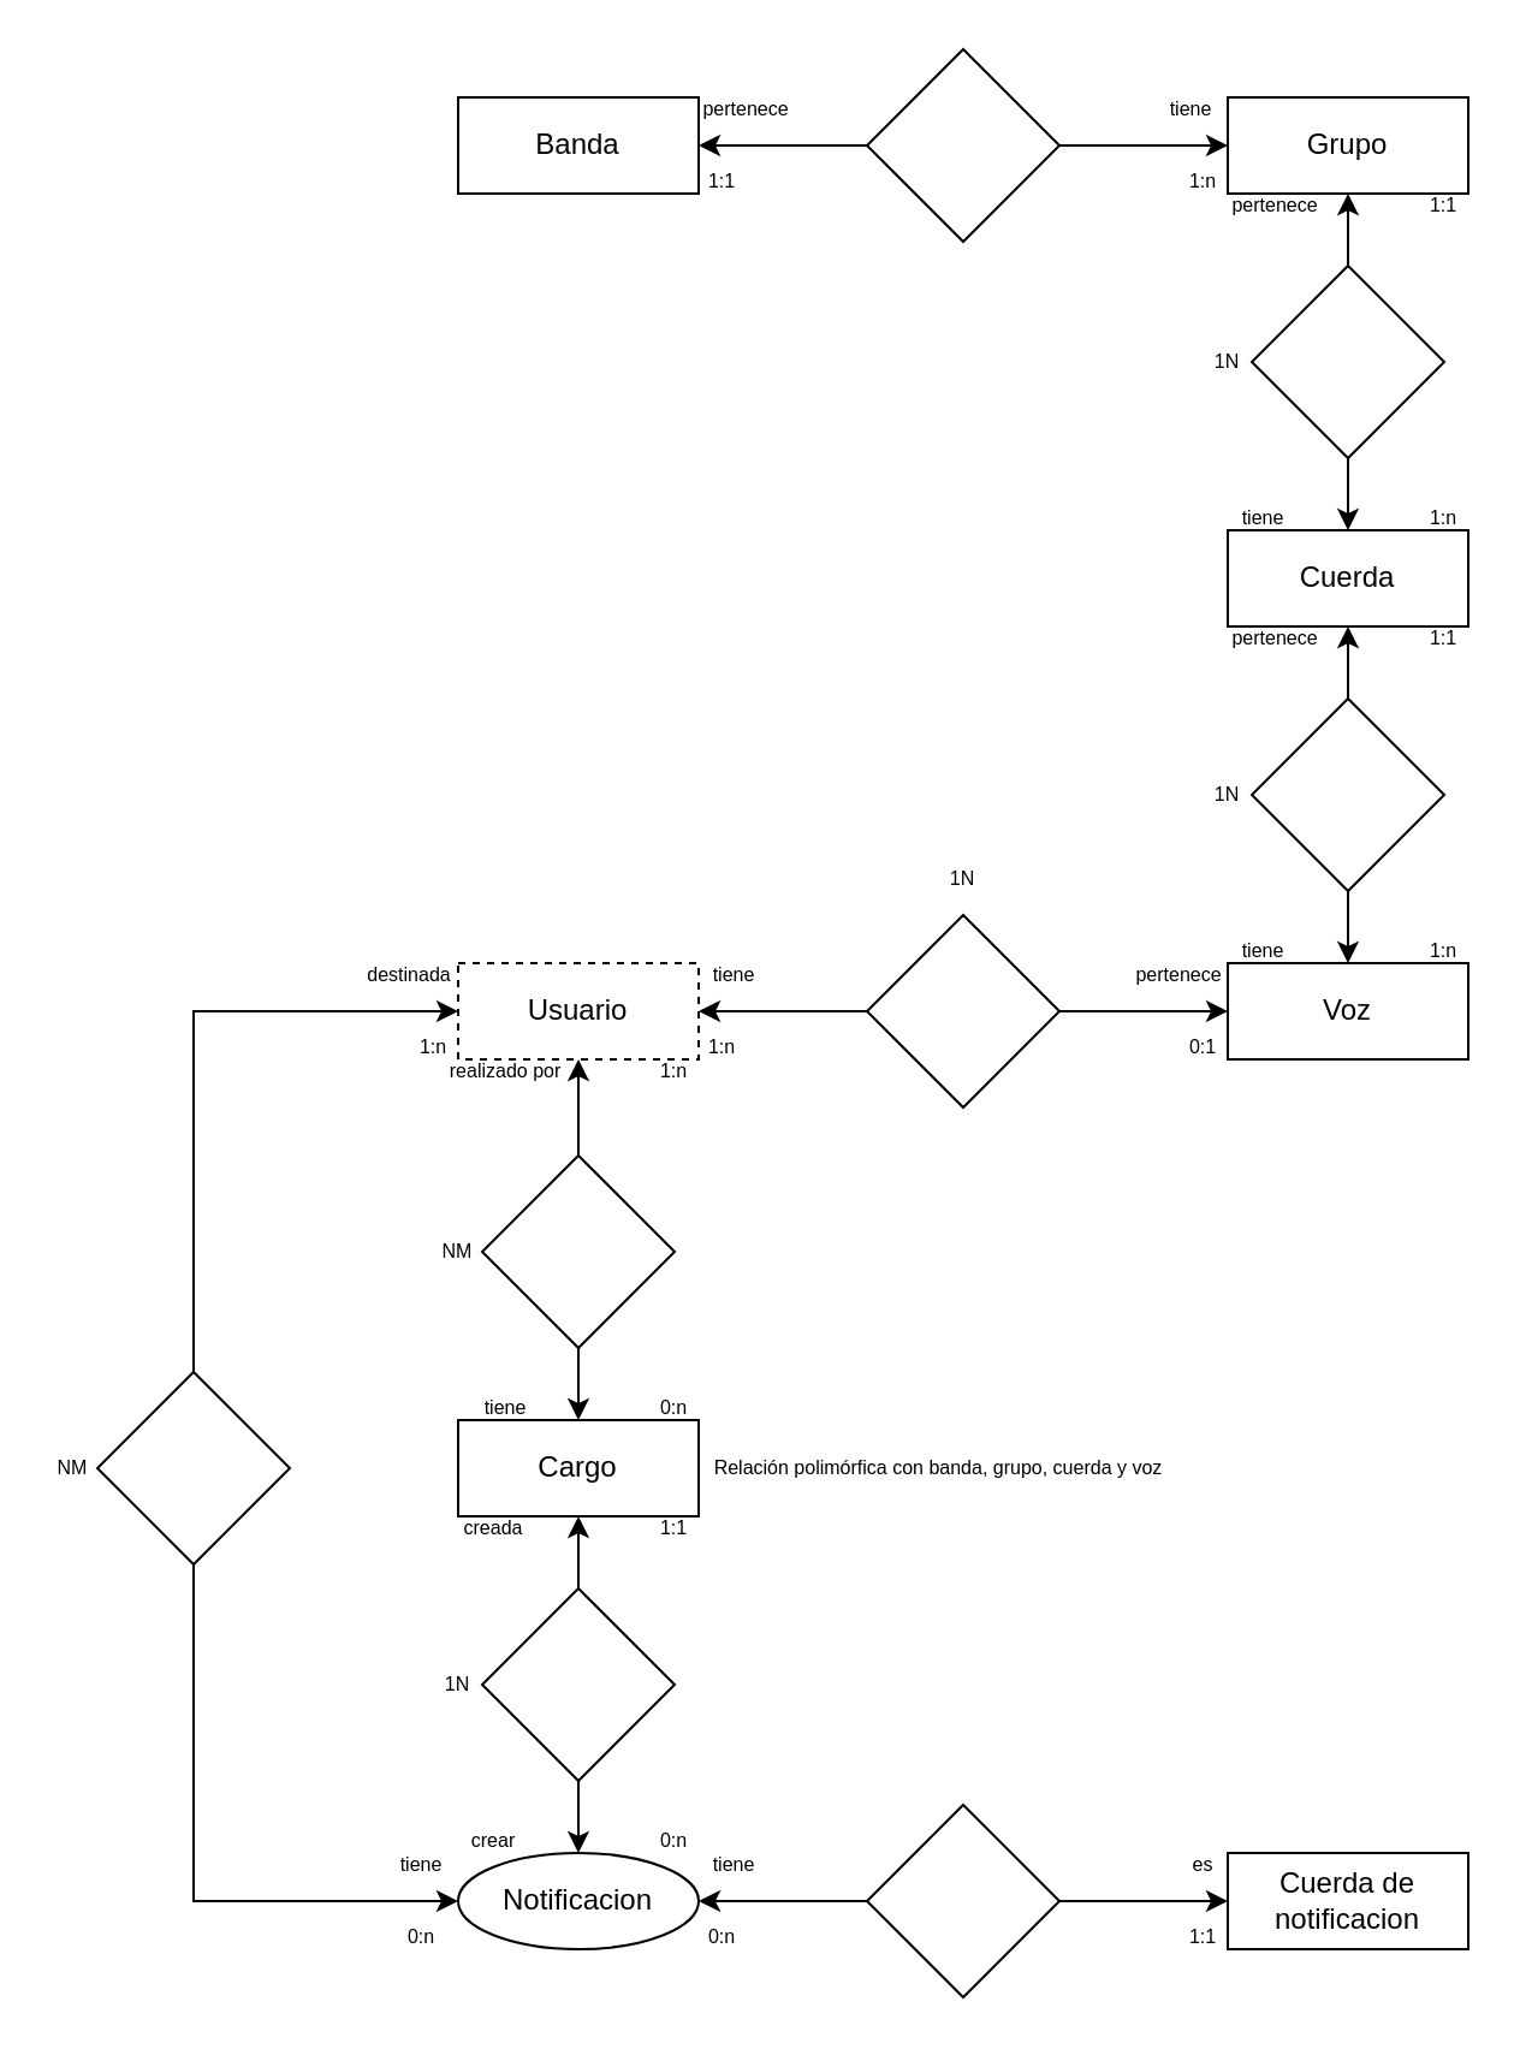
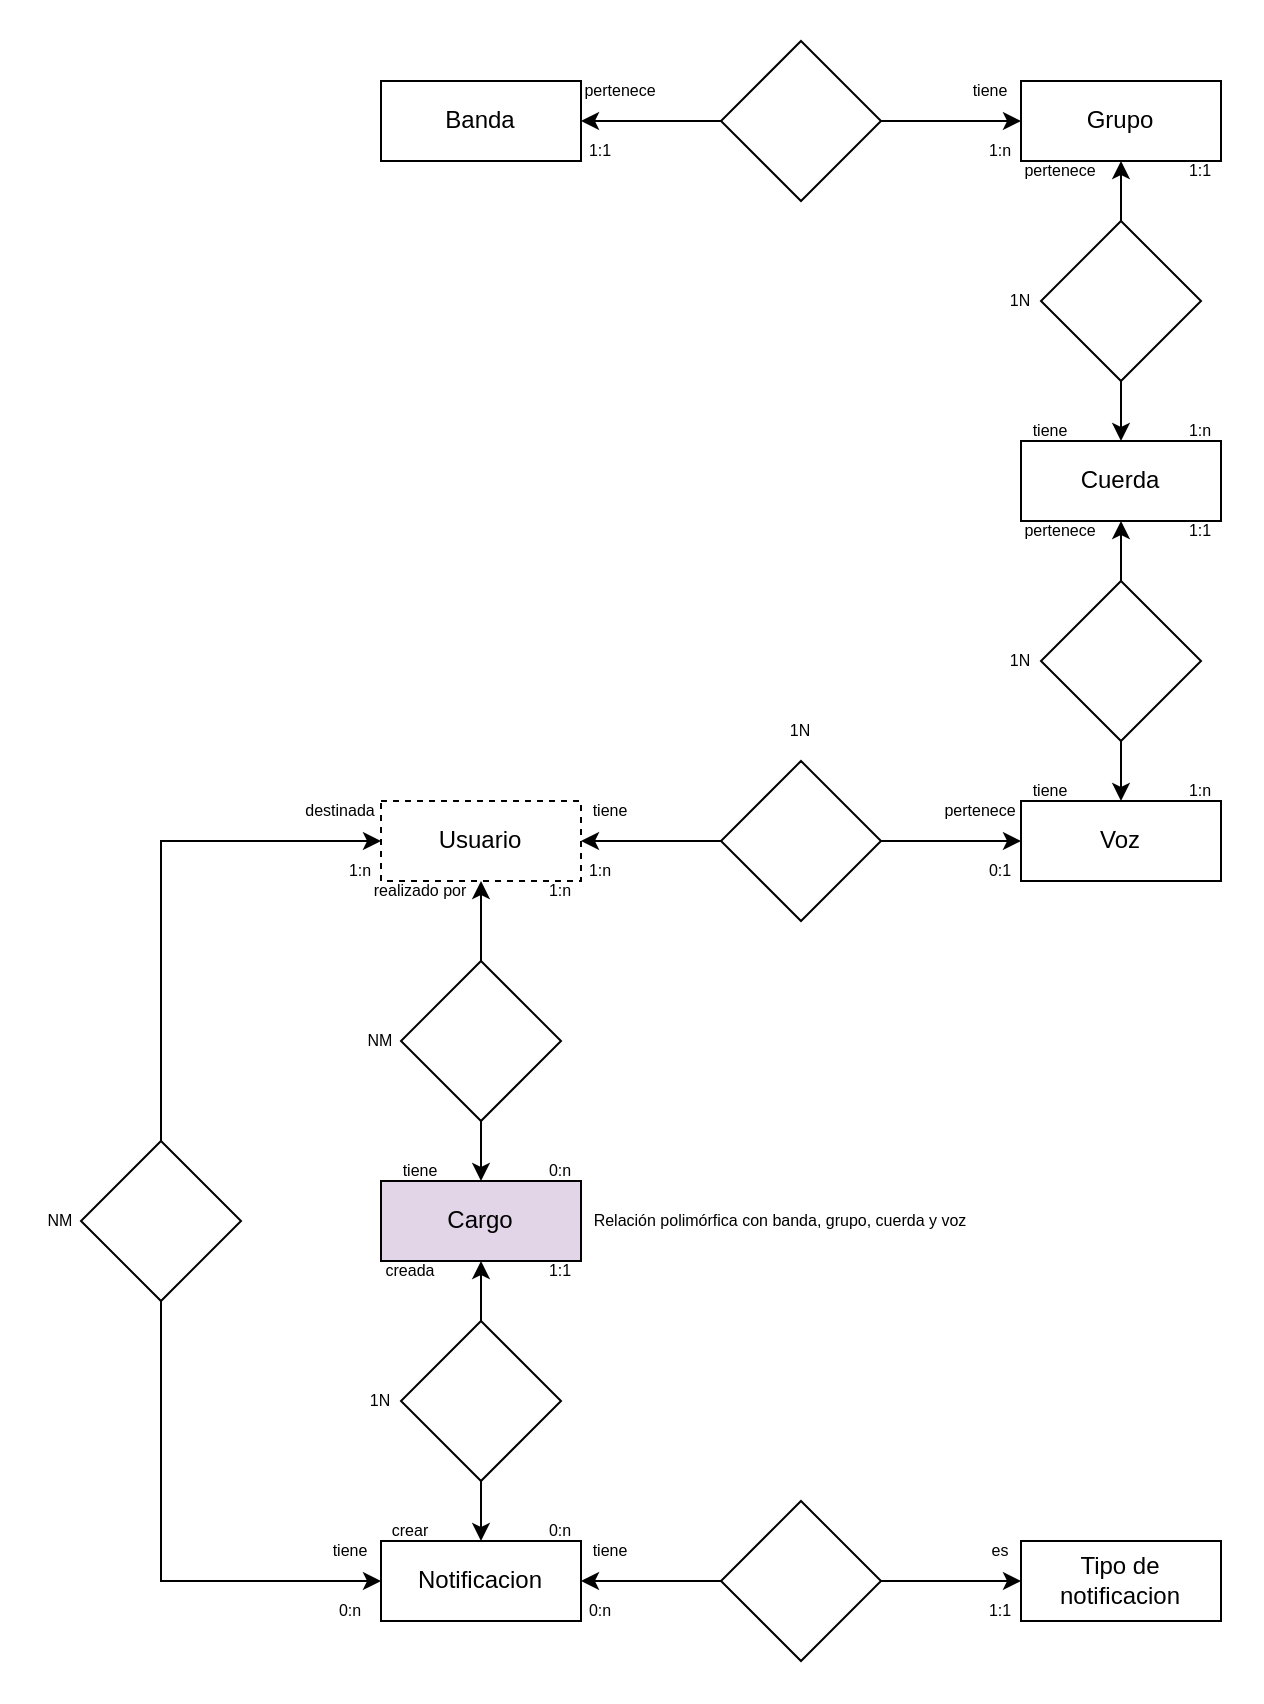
  <mxCell id="0" />
  <mxCell id="1" parent="0" />
  <mxCell id="2" value="Usuario" style="whiteSpace=wrap;html=1;align=center;dashed=1;" vertex="1" parent="1"><mxGeometry x="190" y="400" width="100" height="40" as="geometry" /></mxCell>
  <mxCell id="3" value="Voz" style="whiteSpace=wrap;html=1;align=center;" vertex="1" parent="1"><mxGeometry x="510" y="400" width="100" height="40" as="geometry" /></mxCell>
  <mxCell id="4" style="edgeStyle=orthogonalEdgeStyle;rounded=0;orthogonalLoop=1;jettySize=auto;html=1;exitX=0;exitY=0.5;exitDx=0;exitDy=0;entryX=1;entryY=0.5;entryDx=0;entryDy=0;" edge="1" parent="1" source="6" target="2"><mxGeometry relative="1" as="geometry" /></mxCell>
  <mxCell id="5" style="edgeStyle=orthogonalEdgeStyle;rounded=0;orthogonalLoop=1;jettySize=auto;html=1;exitX=1;exitY=0.5;exitDx=0;exitDy=0;entryX=0;entryY=0.5;entryDx=0;entryDy=0;" edge="1" parent="1" source="6" target="3"><mxGeometry relative="1" as="geometry" /></mxCell>
  <mxCell id="6" value="" style="shape=rhombus;perimeter=rhombusPerimeter;whiteSpace=wrap;html=1;align=center;" vertex="1" parent="1"><mxGeometry x="360" y="380" width="80" height="80" as="geometry" /></mxCell>
- <mxCell id="7" value="Cargo" style="whiteSpace=wrap;html=1;align=center;" vertex="1" parent="1"><mxGeometry x="190" y="590" width="100" height="40" as="geometry" /></mxCell>
+ <mxCell id="7" value="Cargo" style="whiteSpace=wrap;html=1;align=center;fillColor=#e1d5e7;" vertex="1" parent="1"><mxGeometry x="190" y="590" width="100" height="40" as="geometry" /></mxCell>
  <mxCell id="8" value="Cuerda" style="whiteSpace=wrap;html=1;align=center;" vertex="1" parent="1"><mxGeometry x="510" y="220" width="100" height="40" as="geometry" /></mxCell>
  <mxCell id="9" value="Grupo" style="whiteSpace=wrap;html=1;align=center;" vertex="1" parent="1"><mxGeometry x="510" y="40" width="100" height="40" as="geometry" /></mxCell>
  <mxCell id="10" style="edgeStyle=orthogonalEdgeStyle;rounded=0;orthogonalLoop=1;jettySize=auto;html=1;exitX=0.5;exitY=1;exitDx=0;exitDy=0;entryX=0.5;entryY=0;entryDx=0;entryDy=0;" edge="1" parent="1" source="12" target="3"><mxGeometry relative="1" as="geometry" /></mxCell>
  <mxCell id="11" style="edgeStyle=orthogonalEdgeStyle;rounded=0;orthogonalLoop=1;jettySize=auto;html=1;exitX=0.5;exitY=0;exitDx=0;exitDy=0;entryX=0.5;entryY=1;entryDx=0;entryDy=0;" edge="1" parent="1" source="12" target="8"><mxGeometry relative="1" as="geometry" /></mxCell>
  <mxCell id="12" value="" style="shape=rhombus;perimeter=rhombusPerimeter;whiteSpace=wrap;html=1;align=center;" vertex="1" parent="1"><mxGeometry x="520" y="290" width="80" height="80" as="geometry" /></mxCell>
  <mxCell id="13" style="edgeStyle=orthogonalEdgeStyle;rounded=0;orthogonalLoop=1;jettySize=auto;html=1;exitX=0.5;exitY=1;exitDx=0;exitDy=0;entryX=0.5;entryY=0;entryDx=0;entryDy=0;" edge="1" parent="1" source="15" target="8"><mxGeometry relative="1" as="geometry" /></mxCell>
  <mxCell id="14" style="edgeStyle=orthogonalEdgeStyle;rounded=0;orthogonalLoop=1;jettySize=auto;html=1;exitX=0.5;exitY=0;exitDx=0;exitDy=0;entryX=0.5;entryY=1;entryDx=0;entryDy=0;" edge="1" parent="1" source="15" target="9"><mxGeometry relative="1" as="geometry" /></mxCell>
  <mxCell id="15" value="" style="shape=rhombus;perimeter=rhombusPerimeter;whiteSpace=wrap;html=1;align=center;" vertex="1" parent="1"><mxGeometry x="520" y="110" width="80" height="80" as="geometry" /></mxCell>
  <mxCell id="16" value="pertenece" style="text;html=1;strokeColor=none;fillColor=none;align=center;verticalAlign=middle;whiteSpace=wrap;rounded=0;fontSize=8;" vertex="1" parent="1"><mxGeometry x="470" y="400" width="40" height="10" as="geometry" /></mxCell>
  <mxCell id="17" value="pertenece" style="text;html=1;strokeColor=none;fillColor=none;align=center;verticalAlign=middle;whiteSpace=wrap;rounded=0;fontSize=8;" vertex="1" parent="1"><mxGeometry x="510" y="260" width="40" height="10" as="geometry" /></mxCell>
  <mxCell id="18" value="pertenece" style="text;html=1;strokeColor=none;fillColor=none;align=center;verticalAlign=middle;whiteSpace=wrap;rounded=0;fontSize=8;" vertex="1" parent="1"><mxGeometry x="510" y="80" width="40" height="10" as="geometry" /></mxCell>
  <mxCell id="19" value="0:1" style="text;html=1;strokeColor=none;fillColor=none;align=center;verticalAlign=middle;whiteSpace=wrap;rounded=0;fontSize=8;" vertex="1" parent="1"><mxGeometry x="490" y="430" width="20" height="10" as="geometry" /></mxCell>
  <mxCell id="20" value="1:1" style="text;html=1;strokeColor=none;fillColor=none;align=center;verticalAlign=middle;whiteSpace=wrap;rounded=0;fontSize=8;" vertex="1" parent="1"><mxGeometry x="590" y="260" width="20" height="10" as="geometry" /></mxCell>
  <mxCell id="21" value="1:1" style="text;html=1;strokeColor=none;fillColor=none;align=center;verticalAlign=middle;whiteSpace=wrap;rounded=0;fontSize=8;" vertex="1" parent="1"><mxGeometry x="590" y="80" width="20" height="10" as="geometry" /></mxCell>
  <mxCell id="22" value="1:n" style="text;html=1;strokeColor=none;fillColor=none;align=center;verticalAlign=middle;whiteSpace=wrap;rounded=0;fontSize=8;" vertex="1" parent="1"><mxGeometry x="590" y="210" width="20" height="10" as="geometry" /></mxCell>
  <mxCell id="23" value="1:n" style="text;html=1;strokeColor=none;fillColor=none;align=center;verticalAlign=middle;whiteSpace=wrap;rounded=0;fontSize=8;" vertex="1" parent="1"><mxGeometry x="590" y="390" width="20" height="10" as="geometry" /></mxCell>
  <mxCell id="24" value="tiene" style="text;html=1;strokeColor=none;fillColor=none;align=center;verticalAlign=middle;whiteSpace=wrap;rounded=0;fontSize=8;" vertex="1" parent="1"><mxGeometry x="510" y="210" width="30" height="10" as="geometry" /></mxCell>
  <mxCell id="25" value="tiene" style="text;html=1;strokeColor=none;fillColor=none;align=center;verticalAlign=middle;whiteSpace=wrap;rounded=0;fontSize=8;" vertex="1" parent="1"><mxGeometry x="510" y="390" width="30" height="10" as="geometry" /></mxCell>
  <mxCell id="26" value="tiene" style="text;html=1;strokeColor=none;fillColor=none;align=center;verticalAlign=middle;whiteSpace=wrap;rounded=0;fontSize=8;" vertex="1" parent="1"><mxGeometry x="290" y="400" width="30" height="10" as="geometry" /></mxCell>
  <mxCell id="27" value="1:n" style="text;html=1;strokeColor=none;fillColor=none;align=center;verticalAlign=middle;whiteSpace=wrap;rounded=0;fontSize=8;" vertex="1" parent="1"><mxGeometry x="290" y="430" width="20" height="10" as="geometry" /></mxCell>
  <mxCell id="28" value="1N" style="text;html=1;strokeColor=none;fillColor=none;align=center;verticalAlign=middle;whiteSpace=wrap;rounded=0;fontSize=8;" vertex="1" parent="1"><mxGeometry x="390" y="360" width="20" height="10" as="geometry" /></mxCell>
  <mxCell id="29" value="1N" style="text;html=1;strokeColor=none;fillColor=none;align=center;verticalAlign=middle;whiteSpace=wrap;rounded=0;fontSize=8;" vertex="1" parent="1"><mxGeometry x="500" y="325" width="20" height="10" as="geometry" /></mxCell>
  <mxCell id="30" value="1N" style="text;html=1;strokeColor=none;fillColor=none;align=center;verticalAlign=middle;whiteSpace=wrap;rounded=0;fontSize=8;" vertex="1" parent="1"><mxGeometry x="500" y="145" width="20" height="10" as="geometry" /></mxCell>
  <mxCell id="31" style="edgeStyle=orthogonalEdgeStyle;rounded=0;orthogonalLoop=1;jettySize=auto;html=1;exitX=0.5;exitY=0;exitDx=0;exitDy=0;entryX=0.5;entryY=1;entryDx=0;entryDy=0;fontSize=8;" edge="1" parent="1" source="33" target="2"><mxGeometry relative="1" as="geometry" /></mxCell>
  <mxCell id="32" style="edgeStyle=orthogonalEdgeStyle;rounded=0;orthogonalLoop=1;jettySize=auto;html=1;exitX=0.5;exitY=1;exitDx=0;exitDy=0;entryX=0.5;entryY=0;entryDx=0;entryDy=0;fontSize=8;" edge="1" parent="1" source="33" target="7"><mxGeometry relative="1" as="geometry" /></mxCell>
  <mxCell id="33" value="" style="shape=rhombus;perimeter=rhombusPerimeter;whiteSpace=wrap;html=1;align=center;" vertex="1" parent="1"><mxGeometry x="200" y="480" width="80" height="80" as="geometry" /></mxCell>
  <mxCell id="34" value="tiene" style="text;html=1;strokeColor=none;fillColor=none;align=center;verticalAlign=middle;whiteSpace=wrap;rounded=0;fontSize=8;" vertex="1" parent="1"><mxGeometry x="180" y="580" width="60" height="10" as="geometry" /></mxCell>
  <mxCell id="35" value="realizado por" style="text;html=1;strokeColor=none;fillColor=none;align=center;verticalAlign=middle;whiteSpace=wrap;rounded=0;fontSize=8;" vertex="1" parent="1"><mxGeometry x="180" y="440" width="60" height="10" as="geometry" /></mxCell>
  <mxCell id="36" value="0:n" style="text;html=1;strokeColor=none;fillColor=none;align=center;verticalAlign=middle;whiteSpace=wrap;rounded=0;fontSize=8;" vertex="1" parent="1"><mxGeometry x="270" y="580" width="20" height="10" as="geometry" /></mxCell>
  <mxCell id="37" value="1:n" style="text;html=1;strokeColor=none;fillColor=none;align=center;verticalAlign=middle;whiteSpace=wrap;rounded=0;fontSize=8;" vertex="1" parent="1"><mxGeometry x="270" y="440" width="20" height="10" as="geometry" /></mxCell>
  <mxCell id="38" value="NM" style="text;html=1;strokeColor=none;fillColor=none;align=center;verticalAlign=middle;whiteSpace=wrap;rounded=0;fontSize=8;" vertex="1" parent="1"><mxGeometry x="180" y="515" width="20" height="10" as="geometry" /></mxCell>
  <mxCell id="39" value="Banda" style="whiteSpace=wrap;html=1;align=center;" vertex="1" parent="1"><mxGeometry x="190" y="40" width="100" height="40" as="geometry" /></mxCell>
  <mxCell id="40" style="edgeStyle=orthogonalEdgeStyle;rounded=0;orthogonalLoop=1;jettySize=auto;html=1;exitX=1;exitY=0.5;exitDx=0;exitDy=0;entryX=0;entryY=0.5;entryDx=0;entryDy=0;fontSize=8;" edge="1" parent="1" source="42" target="9"><mxGeometry relative="1" as="geometry" /></mxCell>
  <mxCell id="41" style="edgeStyle=orthogonalEdgeStyle;rounded=0;orthogonalLoop=1;jettySize=auto;html=1;exitX=0;exitY=0.5;exitDx=0;exitDy=0;entryX=1;entryY=0.5;entryDx=0;entryDy=0;fontSize=8;" edge="1" parent="1" source="42" target="39"><mxGeometry relative="1" as="geometry" /></mxCell>
  <mxCell id="42" value="" style="shape=rhombus;perimeter=rhombusPerimeter;whiteSpace=wrap;html=1;align=center;" vertex="1" parent="1"><mxGeometry x="360" y="20" width="80" height="80" as="geometry" /></mxCell>
  <mxCell id="43" value="pertenece" style="text;html=1;strokeColor=none;fillColor=none;align=center;verticalAlign=middle;whiteSpace=wrap;rounded=0;fontSize=8;" vertex="1" parent="1"><mxGeometry x="290" y="40" width="40" height="10" as="geometry" /></mxCell>
  <mxCell id="44" value="1:1" style="text;html=1;strokeColor=none;fillColor=none;align=center;verticalAlign=middle;whiteSpace=wrap;rounded=0;fontSize=8;" vertex="1" parent="1"><mxGeometry x="290" y="70" width="20" height="10" as="geometry" /></mxCell>
  <mxCell id="45" value="tiene" style="text;html=1;strokeColor=none;fillColor=none;align=center;verticalAlign=middle;whiteSpace=wrap;rounded=0;fontSize=8;" vertex="1" parent="1"><mxGeometry x="480" y="40" width="30" height="10" as="geometry" /></mxCell>
  <mxCell id="46" value="1:n" style="text;html=1;strokeColor=none;fillColor=none;align=center;verticalAlign=middle;whiteSpace=wrap;rounded=0;fontSize=8;" vertex="1" parent="1"><mxGeometry x="490" y="70" width="20" height="10" as="geometry" /></mxCell>
  <mxCell id="47" value="Relación polimórfica con banda, grupo, cuerda y voz" style="text;html=1;strokeColor=none;fillColor=none;align=center;verticalAlign=middle;whiteSpace=wrap;rounded=0;fontSize=8;" vertex="1" parent="1"><mxGeometry x="210" y="595" width="360" height="30" as="geometry" /></mxCell>
- <mxCell id="48" value="Notificacion" style="ellipse;whiteSpace=wrap;html=1;align=center;" vertex="1" parent="1"><mxGeometry x="190" y="770" width="100" height="40" as="geometry" /></mxCell>
+ <mxCell id="48" value="Notificacion" style="whiteSpace=wrap;html=1;align=center;" vertex="1" parent="1"><mxGeometry x="190" y="770" width="100" height="40" as="geometry" /></mxCell>
  <mxCell id="49" style="edgeStyle=orthogonalEdgeStyle;rounded=0;orthogonalLoop=1;jettySize=auto;html=1;exitX=0.5;exitY=0;exitDx=0;exitDy=0;entryX=0.5;entryY=1;entryDx=0;entryDy=0;fontSize=8;" edge="1" parent="1" source="51" target="7"><mxGeometry relative="1" as="geometry" /></mxCell>
  <mxCell id="50" style="edgeStyle=orthogonalEdgeStyle;rounded=0;orthogonalLoop=1;jettySize=auto;html=1;exitX=0.5;exitY=1;exitDx=0;exitDy=0;entryX=0.5;entryY=0;entryDx=0;entryDy=0;fontSize=8;" edge="1" parent="1" source="51" target="48"><mxGeometry relative="1" as="geometry" /></mxCell>
  <mxCell id="51" value="" style="shape=rhombus;perimeter=rhombusPerimeter;whiteSpace=wrap;html=1;align=center;" vertex="1" parent="1"><mxGeometry x="200" y="660" width="80" height="80" as="geometry" /></mxCell>
  <mxCell id="52" value="crear" style="text;html=1;strokeColor=none;fillColor=none;align=center;verticalAlign=middle;whiteSpace=wrap;rounded=0;fontSize=8;" vertex="1" parent="1"><mxGeometry x="190" y="760" width="30" height="10" as="geometry" /></mxCell>
  <mxCell id="53" value="0:n" style="text;html=1;strokeColor=none;fillColor=none;align=center;verticalAlign=middle;whiteSpace=wrap;rounded=0;fontSize=8;" vertex="1" parent="1"><mxGeometry x="270" y="760" width="20" height="10" as="geometry" /></mxCell>
  <mxCell id="54" value="creada" style="text;html=1;strokeColor=none;fillColor=none;align=center;verticalAlign=middle;whiteSpace=wrap;rounded=0;fontSize=8;" vertex="1" parent="1"><mxGeometry x="190" y="630" width="30" height="10" as="geometry" /></mxCell>
  <mxCell id="55" value="1:1" style="text;html=1;strokeColor=none;fillColor=none;align=center;verticalAlign=middle;whiteSpace=wrap;rounded=0;fontSize=8;" vertex="1" parent="1"><mxGeometry x="270" y="630" width="20" height="10" as="geometry" /></mxCell>
  <mxCell id="56" value="1N" style="text;html=1;strokeColor=none;fillColor=none;align=center;verticalAlign=middle;whiteSpace=wrap;rounded=0;fontSize=8;" vertex="1" parent="1"><mxGeometry x="180" y="695" width="20" height="10" as="geometry" /></mxCell>
  <mxCell id="57" value="destinada" style="text;html=1;strokeColor=none;fillColor=none;align=center;verticalAlign=middle;whiteSpace=wrap;rounded=0;fontSize=8;" vertex="1" parent="1"><mxGeometry x="150" y="400" width="40" height="10" as="geometry" /></mxCell>
  <mxCell id="58" value="1:n" style="text;html=1;strokeColor=none;fillColor=none;align=center;verticalAlign=middle;whiteSpace=wrap;rounded=0;fontSize=8;" vertex="1" parent="1"><mxGeometry x="170" y="430" width="20" height="10" as="geometry" /></mxCell>
  <mxCell id="59" value="tiene" style="text;html=1;strokeColor=none;fillColor=none;align=center;verticalAlign=middle;whiteSpace=wrap;rounded=0;fontSize=8;" vertex="1" parent="1"><mxGeometry x="160" y="770" width="30" height="10" as="geometry" /></mxCell>
  <mxCell id="60" value="0:n" style="text;html=1;strokeColor=none;fillColor=none;align=center;verticalAlign=middle;whiteSpace=wrap;rounded=0;fontSize=8;" vertex="1" parent="1"><mxGeometry x="165" y="800" width="20" height="10" as="geometry" /></mxCell>
  <mxCell id="61" style="edgeStyle=orthogonalEdgeStyle;rounded=0;orthogonalLoop=1;jettySize=auto;html=1;exitX=0.5;exitY=1;exitDx=0;exitDy=0;entryX=0;entryY=0.5;entryDx=0;entryDy=0;fontSize=8;" edge="1" parent="1" source="63" target="48"><mxGeometry relative="1" as="geometry" /></mxCell>
  <mxCell id="62" style="edgeStyle=orthogonalEdgeStyle;rounded=0;orthogonalLoop=1;jettySize=auto;html=1;exitX=0.5;exitY=0;exitDx=0;exitDy=0;entryX=0;entryY=0.5;entryDx=0;entryDy=0;fontSize=8;" edge="1" parent="1" source="63" target="2"><mxGeometry relative="1" as="geometry" /></mxCell>
  <mxCell id="63" value="" style="shape=rhombus;perimeter=rhombusPerimeter;whiteSpace=wrap;html=1;align=center;" vertex="1" parent="1"><mxGeometry x="40" y="570" width="80" height="80" as="geometry" /></mxCell>
  <mxCell id="64" value="NM" style="text;html=1;strokeColor=none;fillColor=none;align=center;verticalAlign=middle;whiteSpace=wrap;rounded=0;fontSize=8;" vertex="1" parent="1"><mxGeometry x="20" y="605" width="20" height="10" as="geometry" /></mxCell>
  <mxCell id="65" style="edgeStyle=orthogonalEdgeStyle;rounded=0;orthogonalLoop=1;jettySize=auto;html=1;exitX=1;exitY=0.5;exitDx=0;exitDy=0;entryX=0;entryY=0.5;entryDx=0;entryDy=0;fontSize=8;" edge="1" parent="1" source="67" target="68"><mxGeometry relative="1" as="geometry" /></mxCell>
  <mxCell id="66" style="edgeStyle=orthogonalEdgeStyle;rounded=0;orthogonalLoop=1;jettySize=auto;html=1;exitX=0;exitY=0.5;exitDx=0;exitDy=0;entryX=1;entryY=0.5;entryDx=0;entryDy=0;fontSize=8;" edge="1" parent="1" source="67" target="48"><mxGeometry relative="1" as="geometry" /></mxCell>
  <mxCell id="67" value="" style="shape=rhombus;perimeter=rhombusPerimeter;whiteSpace=wrap;html=1;align=center;" vertex="1" parent="1"><mxGeometry x="360" y="750" width="80" height="80" as="geometry" /></mxCell>
- <mxCell id="68" value="Cuerda de notificacion" style="whiteSpace=wrap;html=1;align=center;" vertex="1" parent="1"><mxGeometry x="510" y="770" width="100" height="40" as="geometry" /></mxCell>
+ <mxCell id="68" value="Tipo de notificacion" style="whiteSpace=wrap;html=1;align=center;" vertex="1" parent="1"><mxGeometry x="510" y="770" width="100" height="40" as="geometry" /></mxCell>
  <mxCell id="69" value="tiene" style="text;html=1;strokeColor=none;fillColor=none;align=center;verticalAlign=middle;whiteSpace=wrap;rounded=0;fontSize=8;" vertex="1" parent="1"><mxGeometry x="290" y="770" width="30" height="10" as="geometry" /></mxCell>
  <mxCell id="70" value="0:n" style="text;html=1;strokeColor=none;fillColor=none;align=center;verticalAlign=middle;whiteSpace=wrap;rounded=0;fontSize=8;" vertex="1" parent="1"><mxGeometry x="290" y="800" width="20" height="10" as="geometry" /></mxCell>
  <mxCell id="71" value="1:1" style="text;html=1;strokeColor=none;fillColor=none;align=center;verticalAlign=middle;whiteSpace=wrap;rounded=0;fontSize=8;" vertex="1" parent="1"><mxGeometry x="490" y="800" width="20" height="10" as="geometry" /></mxCell>
  <mxCell id="72" value="es" style="text;html=1;strokeColor=none;fillColor=none;align=center;verticalAlign=middle;whiteSpace=wrap;rounded=0;fontSize=8;" vertex="1" parent="1"><mxGeometry x="485" y="770" width="30" height="10" as="geometry" /></mxCell>
